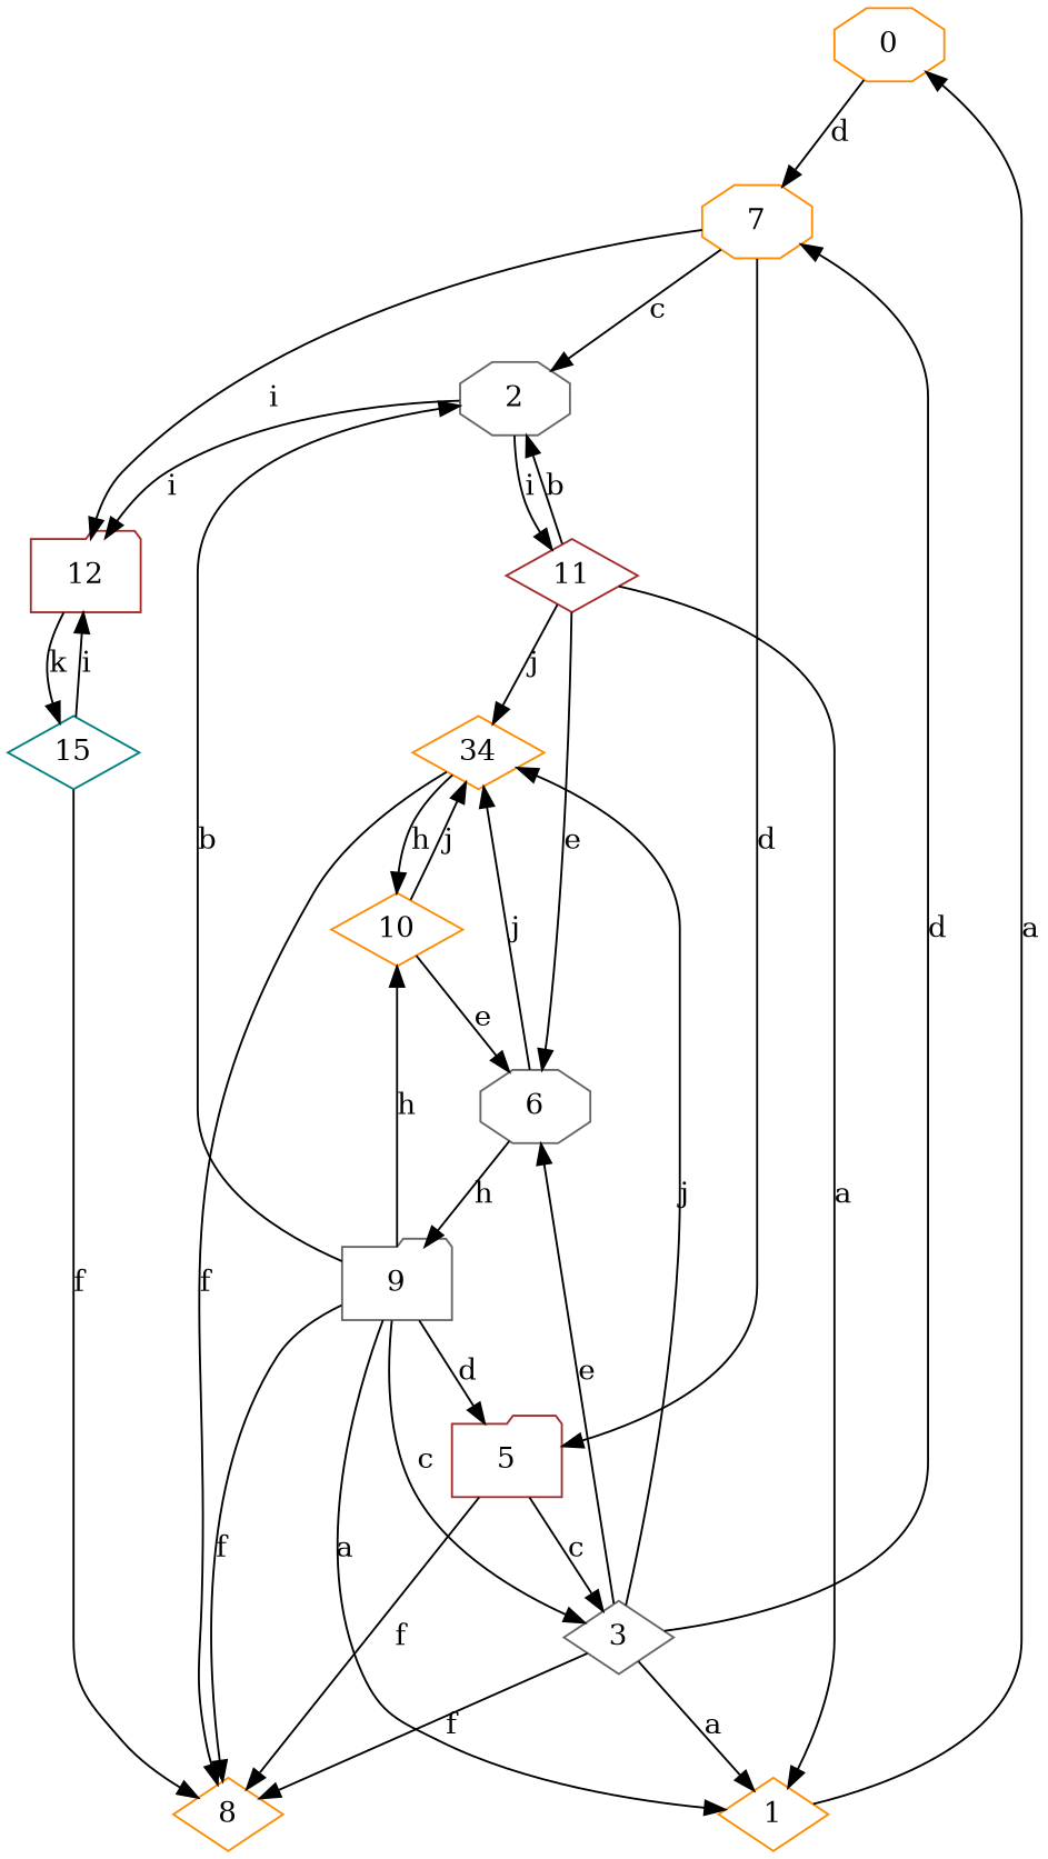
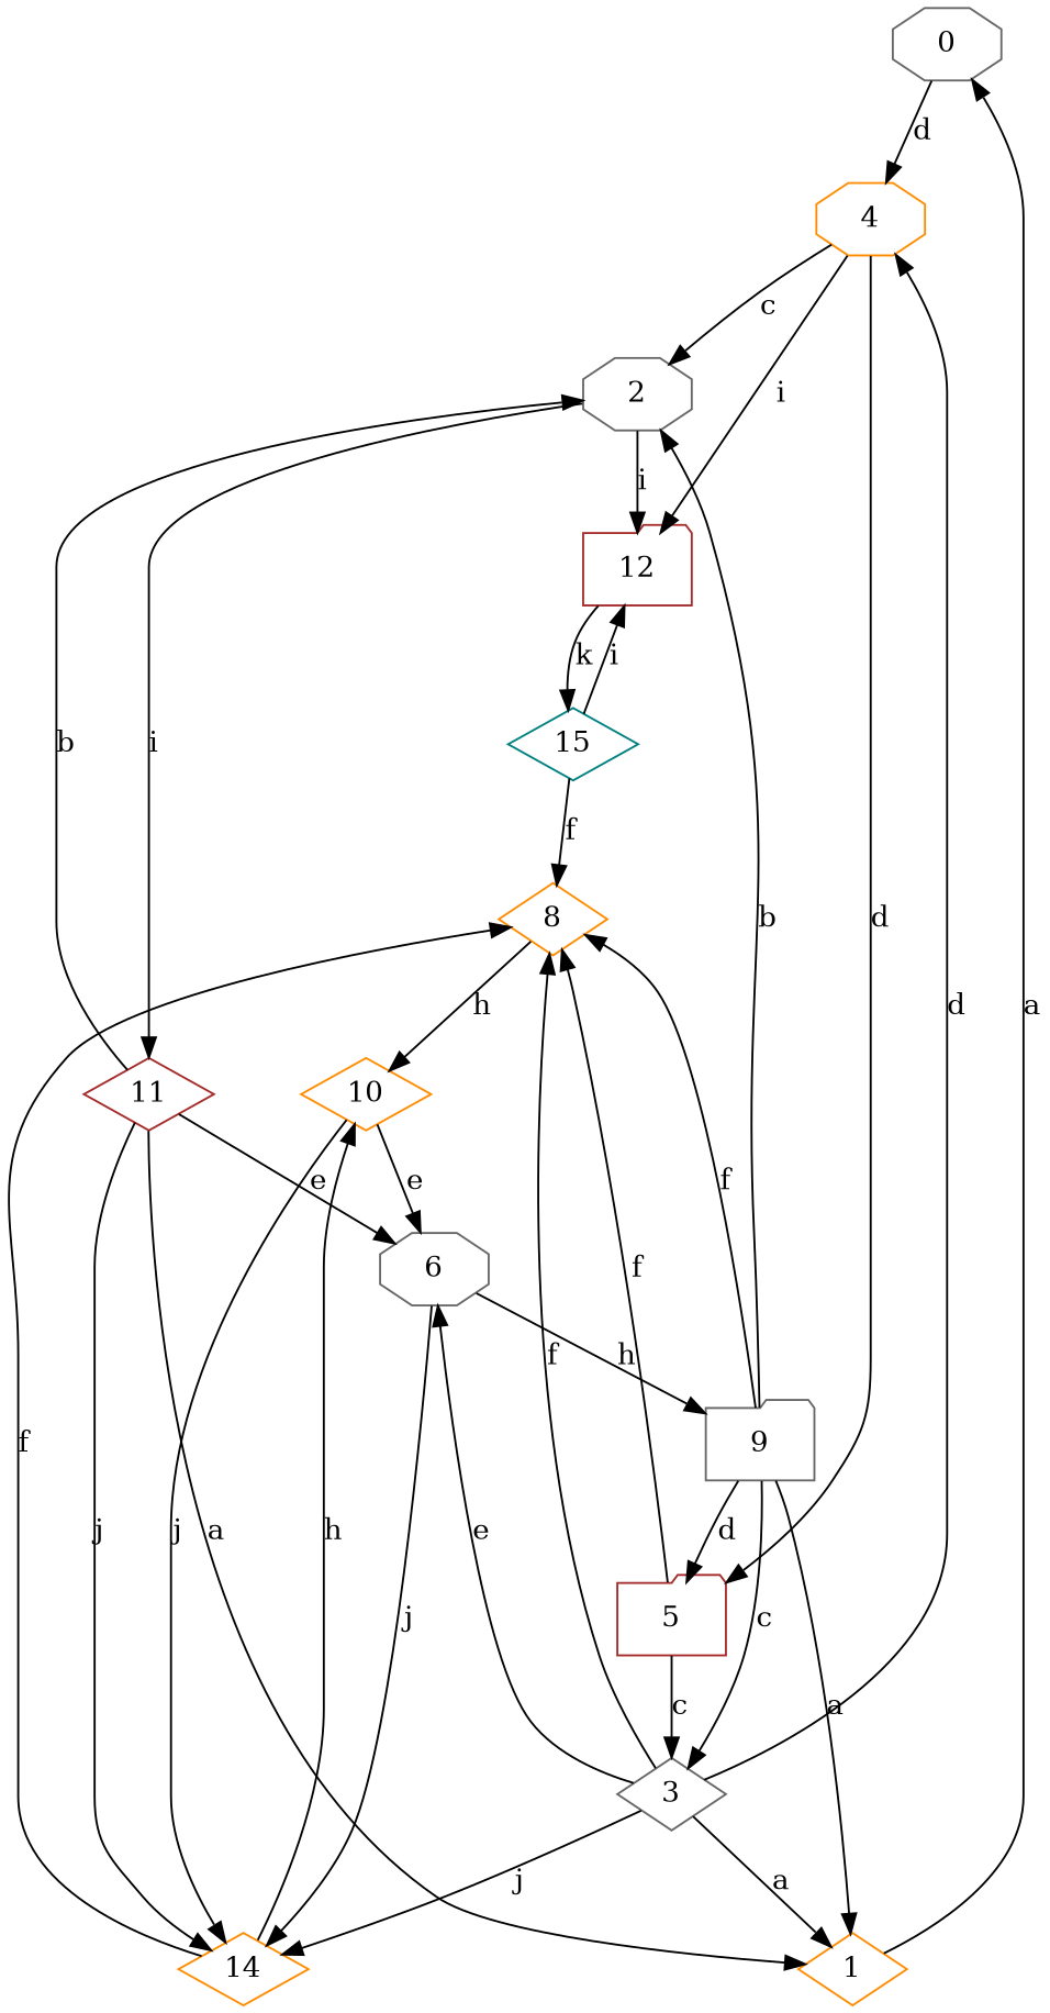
  strict digraph {
    node [color=gray40 shape=diamond]
-   0 [color=darkorange shape=octagon]
-   4 [color=darkorange shape=octagon label=7]
+   0 [shape=octagon]
+   4 [color=darkorange shape=octagon]
    2 [shape=octagon]
    12 [color=brown shape=folder]
    5 [color=brown shape=folder]
    1 [color=darkorange]
    11 [color=brown]
    6 [shape=octagon]
-   14 [color=darkorange label=34]
+   14 [color=darkorange]
    15 [color=teal]
    3
    8 [color=darkorange]
    9 [shape=folder]
    10 [color=darkorange]
    0 -> 4 [label=d]
    4 -> 2 [label=c]
    4 -> 12 [label=i]
    4 -> 5 [label=d]
    2 -> 12 [label=i]
    2 -> 11 [label=i]
    12 -> 15 [label=k]
    5 -> 3 [label=c]
    5 -> 8 [label=f]
    1 -> 0 [label=a]
    11 -> 2 [label=b]
    11 -> 1 [label=a]
    11 -> 6 [label=e]
    11 -> 14 [label=j]
    6 -> 14 [label=j]
    6 -> 9 [label=h]
    14 -> 8 [label=f]
    14 -> 10 [label=h]
    15 -> 12 [label=i]
    15 -> 8 [label=f]
    3 -> 4 [label=d]
    3 -> 1 [label=a]
    3 -> 6 [label=e]
    3 -> 14 [label=j]
    3 -> 8 [label=f]
    9 -> 2 [label=b]
    9 -> 5 [label=d]
    9 -> 1 [label=a]
    9 -> 3 [label=c]
    9 -> 8 [label=f]
-   9 -> 10 [label=h]
+   8 -> 10 [label=h]
    10 -> 6 [label=e]
    10 -> 14 [label=j]
  }
